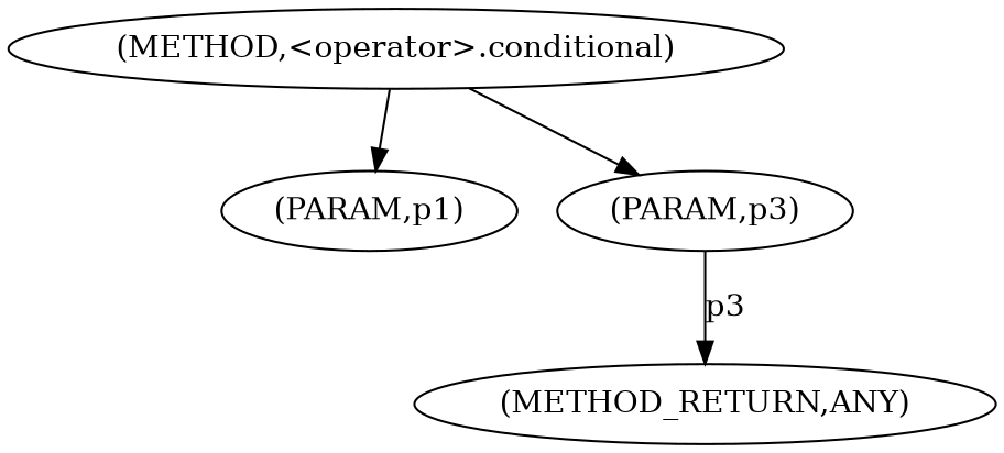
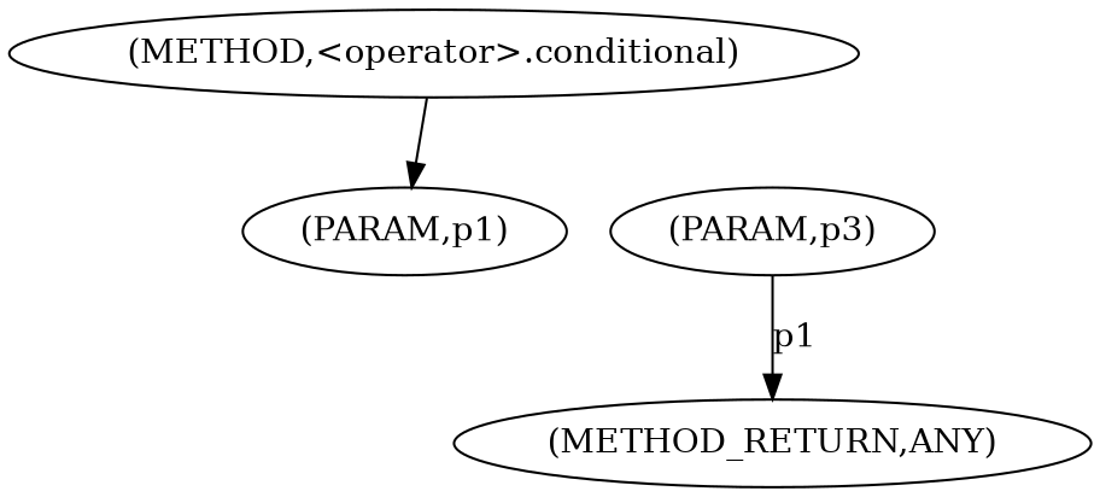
  digraph {
    n1 [label=<(METHOD,&lt;operator&gt;.conditional)>]
    n2 [label=<(PARAM,p1)>]
    n3 [label=<(PARAM,p3)>]
    n4 [label=<(METHOD_RETURN,ANY)>]
    n1 -> n2
-   n1 -> n3
-   n3 -> n4 [label=p3]
+   n3 -> n4 [label=p1]
  }
